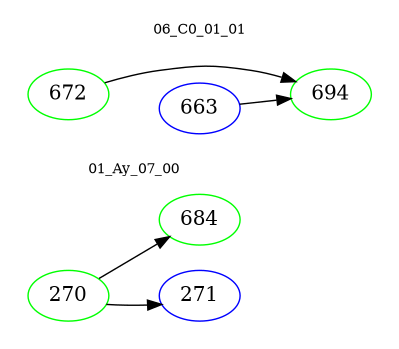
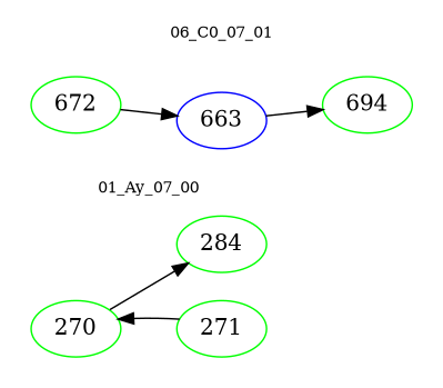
  digraph {
    rankdir=LR
    node [color=green]
    edge [color=black]
    n1 [label=270]
-   n2 [color=blue label=271]
-   n3 [label=684]
+   n2 [label=271]
+   n3 [label=284]
    n4 [label=672]
    n5 [color=blue label=663]
    n6 [label=694]
    subgraph cluster_1 {
      color=white
      fontsize=10
      label="01_Ay_07_00"
      n1
      n2
      n3
    }
    subgraph cluster_2 {
      color=white
      fontsize=10
-     label="06_C0_01_01"
+     label="06_C0_07_01"
      n4
      n5
      n6
    }
-   n1 -> n2
+   n2 -> n1
    n1 -> n3
-   n4 -> n6
+   n4 -> n5
    n5 -> n6
  }
